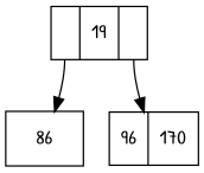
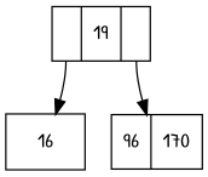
  digraph {
    fontname="Patrick Hand"
    node [fontname="Patrick Hand" shape=record]
    edge [fontname="Patrick Hand"]
    n1 [label="<C1>|19|<C2>"]
-   n2 [label=86]
+   n2 [label=16]
    n3 [label="96|170"]
    n1 -> n2 [tailport=C1]
    n1 -> n3 [tailport=C2]
  }
